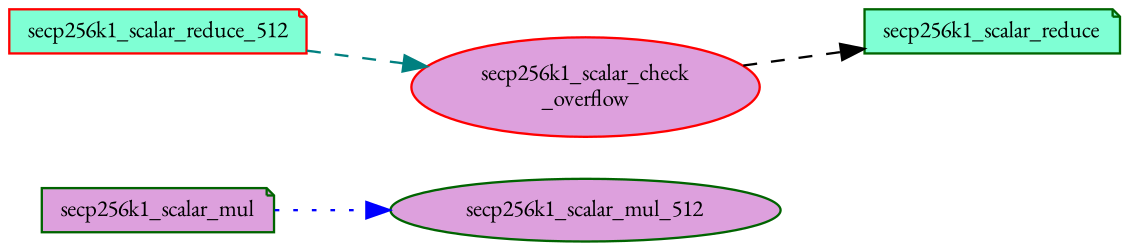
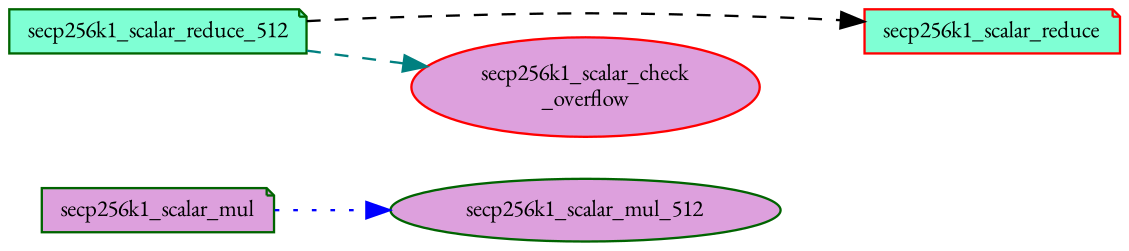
  digraph {
    fontname="EB Garamond"
    rankdir=LR
    node [color=darkgreen fillcolor=plum fontname="EB Garamond" fontsize=10 shape=note style=filled]
    edge [fontname="EB Garamond" fontsize=10 labelfontname=Helvetica labelfontsize=10 style=dashed]
    n1 [fontcolor=black height=0.2 label=secp256k1_scalar_mul width=0.4]
    n2 [height=0.2 label=secp256k1_scalar_mul_512 shape=ellipse width=0.4]
-   n3 [color=red fillcolor=aquamarine height=0.2 label=secp256k1_scalar_reduce_512 width=0.4]
-   n4 [fillcolor=aquamarine height=0.2 label=secp256k1_scalar_reduce width=0.4]
+   n3 [fillcolor=aquamarine height=0.2 label=secp256k1_scalar_reduce_512 width=0.4]
+   n4 [color=red fillcolor=aquamarine height=0.2 label=secp256k1_scalar_reduce width=0.4]
    n5 [color=red height=0.2 label="secp256k1_scalar_check\l_overflow" shape=ellipse width=0.4]
    n1 -> n2 [color=blue style=dotted]
-   n5 -> n4 [color=black]
+   n3 -> n4 [color=black]
    n3 -> n5 [color=teal]
  }
